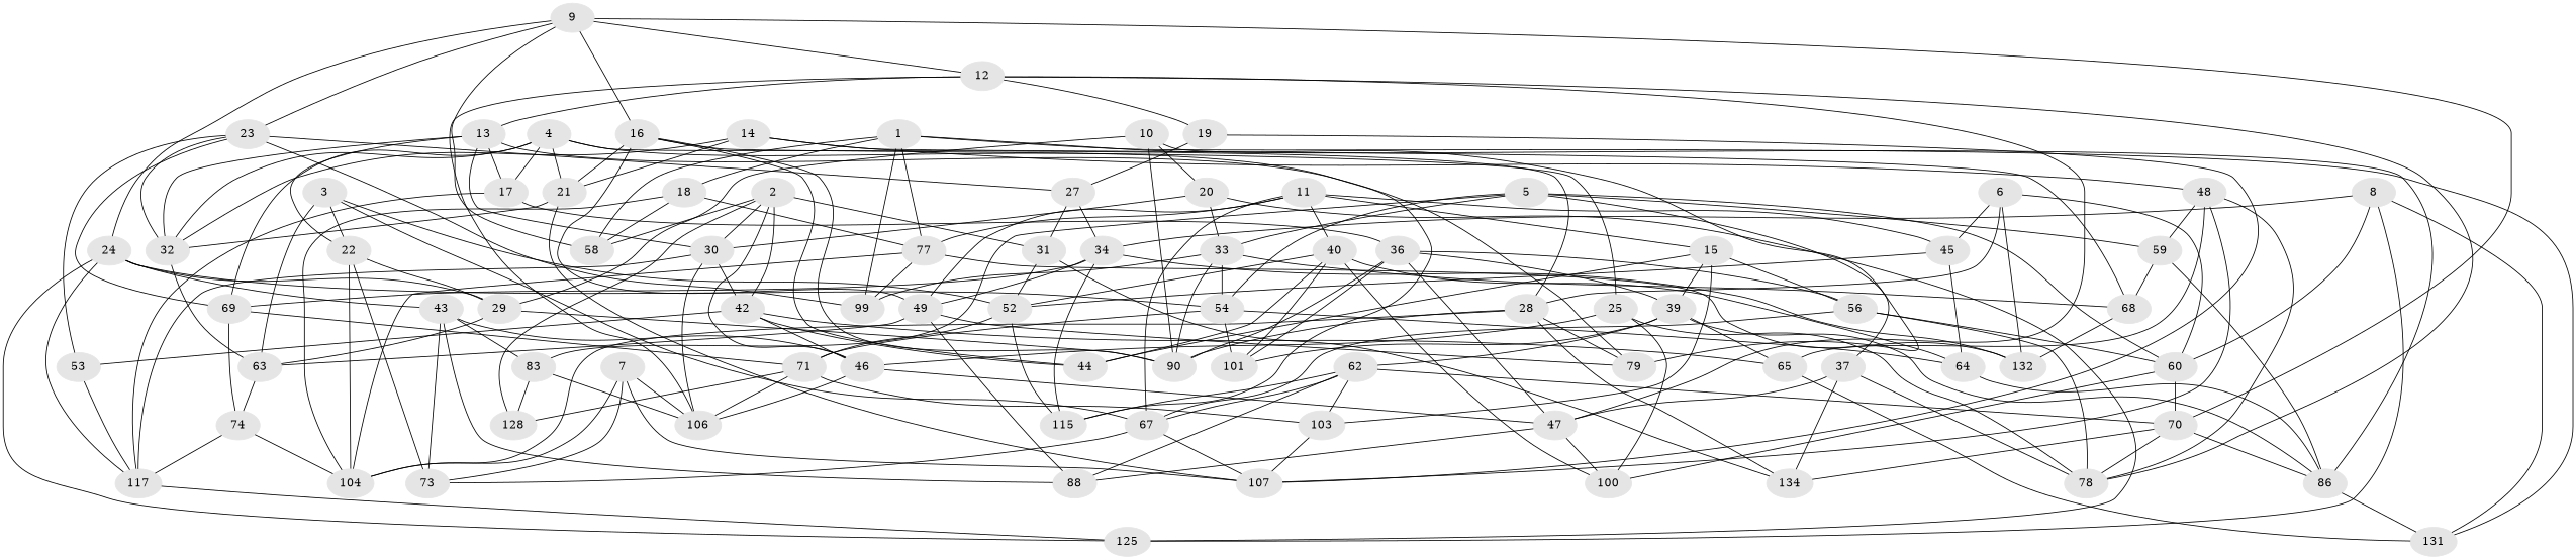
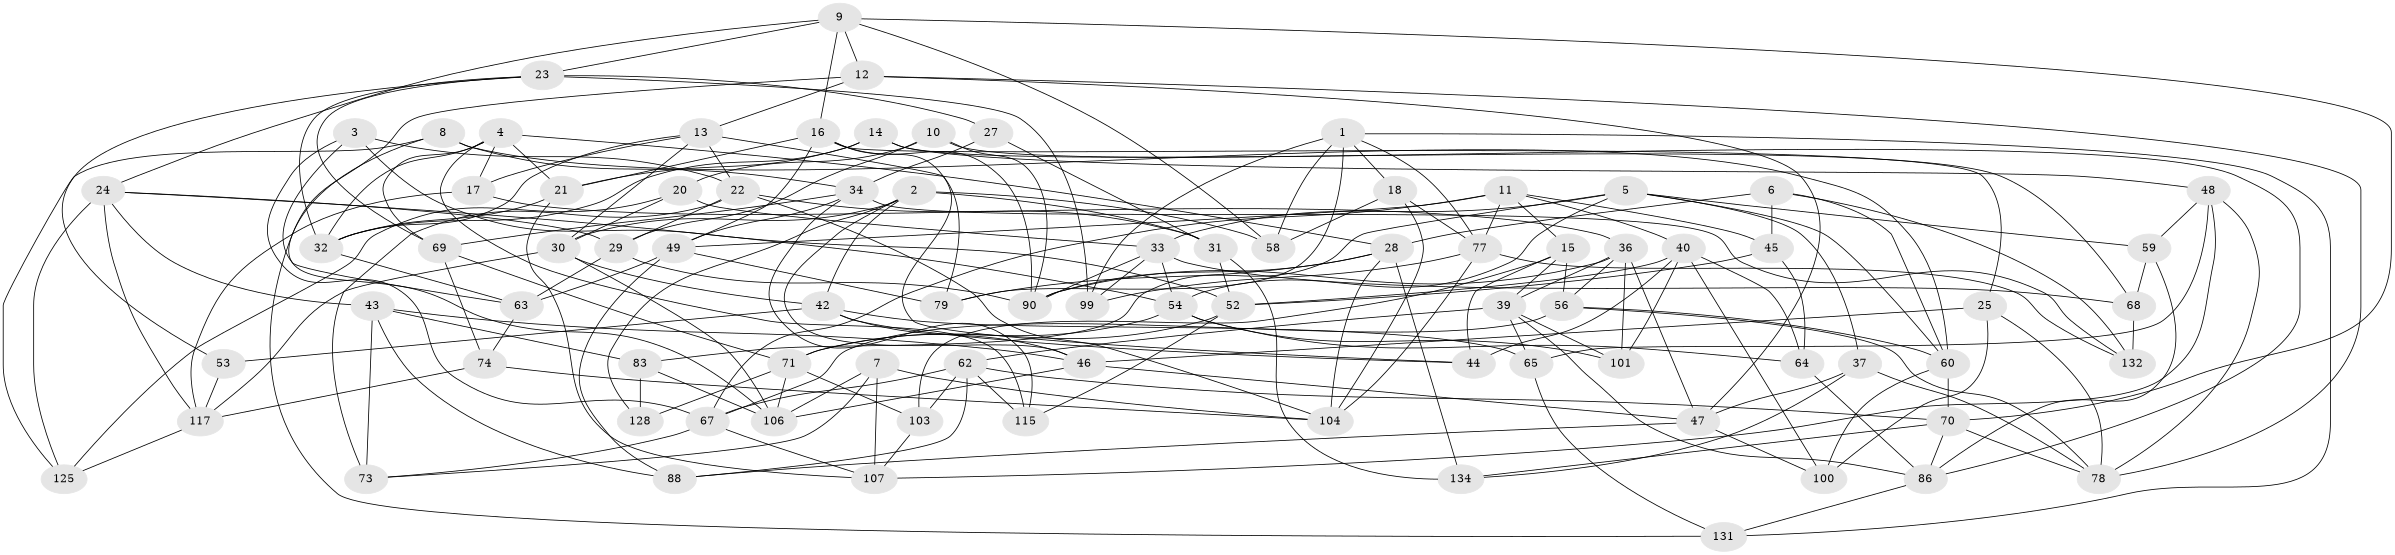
  graph {
    node [color=gray90 style=filled]
    1 [super="+41"]
    18
    58
    77 [super="+82"]
    79
    99
    131
    104 [super="+123"]
    132
    2 [super="+109"]
    30 [super="+38"]
    31 [super="+81"]
    42 [super="+50"]
    46 [super="+61"]
    128
    106 [super="+126"]
    117 [super="+118"]
    52 [super="+105"]
    134
    44
    53
    65
    47 [super="+91"]
    22 [super="+124"]
    73 [super="+114"]
    29 [super="+92"]
    3
    63 [super="+72"]
    67 [super="+85"]
    115
    71 [super="+84"]
    74
    107 [super="+133"]
    4 [super="+66"]
    17
    21 [super="+26"]
    28 [super="+127"]
    32 [super="+80"]
    69 [super="+121"]
    36 [super="+96"]
    90 [super="+122"]
    5 [super="+57"]
    33 [super="+120"]
    37
    54 [super="+76"]
    59
    60 [super="+87"]
    83
    68
    78 [super="+130"]
    101
    64
    86 [super="+94"]
    70 [super="+112"]
    100
    6
    45
    7
    34 [super="+110"]
    49 [super="+55"]
    8
    125
    9 [super="+119"]
    12 [super="+35"]
    16 [super="+116"]
    23 [super="+129"]
    24 [super="+113"]
    13 [super="+108"]
-   19
    25
    27
    43 [super="+97"]
    20 [super="+111"]
    10
    11 [super="+135"]
    15 [super="+95"]
    40 [super="+98"]
    39 [super="+51"]
    56 [super="+93"]
    103
    88
    14
    48 [super="+102"]
    62 [super="+75"]
    1 -- 18
    1 -- 58
    1 -- 77
    1 -- 79
    1 -- 99
    1 -- 131
    18 -- 58
    18 -- 77
    18 -- 104
    77 -- 99
    77 -- 104
    77 -- 132
    2 -- 58
    2 -- 30
    2 -- 31
    2 -- 42
    2 -- 46
    2 -- 128
    30 -- 42
    30 -- 106
    30 -- 117
    31 -- 52
    31 -- 134
    42 -- 46
    42 -- 44
    42 -- 53
    42 -- 65
    46 -- 106
    46 -- 47
    117 -- 125
    52 -- 115
    52 -- 71
    53 -- 117
    65 -- 131
    47 -- 100
    47 -- 88
    22 -- 104
+   22 -- 31
    22 -- 73
    22 -- 29
    29 -- 63 [weight=2]
    29 -- 90
    3 -- 52
    3 -- 22
    3 -- 63
    3 -- 67
    63 -- 74
    67 -- 73
    67 -- 107
    71 -- 128
    71 -- 106
    71 -- 103
    74 -- 104
    74 -- 117
    4 -- 115
    4 -- 17
    4 -- 21
    4 -- 28
    4 -- 32
    4 -- 69
    17 -- 117
    17 -- 36
    21 -- 107
    21 -- 32
    28 -- 79
    28 -- 104
    28 -- 134
    28 -- 90
    32 -- 63
    69 -- 71
    69 -- 74
    36 -- 47
    36 -- 90
    36 -- 101
    36 -- 39
    36 -- 56
    5 -- 33
    5 -- 37
    5 -- 54
    5 -- 59
    5 -- 60
    5 -- 83
    33 -- 99
    33 -- 90
    33 -- 54
    33 -- 68
    37 -- 134
    37 -- 47
    37 -- 78
    54 -- 71
    54 -- 101
    54 -- 64
    59 -- 68
    59 -- 86
    60 -- 70
    60 -- 100
    83 -- 128
    83 -- 106
    68 -- 132
    64 -- 86
    86 -- 131
    70 -- 134
    70 -- 78
    70 -- 86
    6 -- 132
    6 -- 28
    6 -- 60
    6 -- 45
    45 -- 52
    45 -- 64
    7 -- 104
    7 -- 106
    7 -- 73
    7 -- 107
    34 -- 132
    34 -- 115
    34 -- 69
    34 -- 49
    49 -- 79
    49 -- 63
    49 -- 88
    8 -- 131
    8 -- 60
    8 -- 34
    8 -- 125
    9 -- 58
    9 -- 70
    9 -- 12
    9 -- 16
    9 -- 23
    9 -- 24
    12 -- 106
    12 -- 47
    12 -- 78
    12 -- 13
-   12 -- 19
    16 -- 44
    16 -- 21
    16 -- 90
    16 -- 49
    16 -- 25
    23 -- 99
    23 -- 53
    23 -- 32
    23 -- 69
    23 -- 27
    24 -- 117
    24 -- 29
    24 -- 54
    24 -- 125
    24 -- 43
    13 -- 79
    13 -- 30
    13 -- 22
    13 -- 17
    13 -- 32
-   19 -- 107
-   19 -- 27
    25 -- 46
    25 -- 78
    25 -- 100
    27 -- 31
    27 -- 34
    43 -- 46
    43 -- 73 [weight=2]
    43 -- 83
    43 -- 88
    20 -- 30
    20 -- 33
    20 -- 125
    10 -- 29
    10 -- 90
    10 -- 86
    10 -- 20
    11 -- 77
    11 -- 67
    11 -- 45
    11 -- 49
    11 -- 15
    11 -- 40
    15 -- 44
    15 -- 39
    15 -- 56 [weight=2]
    15 -- 103
    40 -- 52
    40 -- 44
    40 -- 101
    40 -- 64
    40 -- 100
    39 -- 65
    39 -- 101
    39 -- 86
    39 -- 62
    56 -- 67
    56 -- 60
    56 -- 78
    103 -- 107
    14 -- 21
    14 -- 32
    14 -- 68
    14 -- 48
    48 -- 65
    48 -- 107
    48 -- 59
    48 -- 78
    62 -- 67
    62 -- 115
    62 -- 70
    62 -- 103
    62 -- 88
  }
